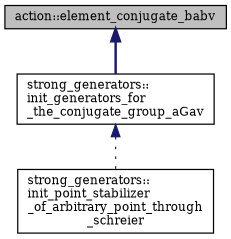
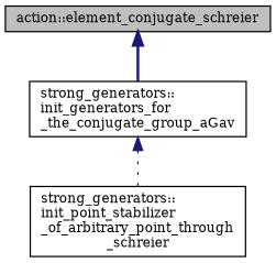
  digraph {
    rankdir=TB
    fontname="DejaVu Serif"
    node [color=black fillcolor=white fontname="DejaVu Serif" fontsize=10 shape=record style=filled]
    edge [color=midnightblue dir=back fontname="DejaVu Serif" fontsize=10 labelfontname=Helvetica labelfontsize=10]
-   n1 [fillcolor=grey75 fontcolor=black height=0.2 label="action::element_conjugate_babv" width=0.4]
+   n1 [fillcolor=grey75 fontcolor=black height=0.2 label="action::element_conjugate_schreier" width=0.4]
    n2 [height=0.2 label="strong_generators::\linit_generators_for\l_the_conjugate_group_aGav" width=0.4]
    n3 [height=0.2 label="strong_generators::\linit_point_stabilizer\l_of_arbitrary_point_through\l_schreier" width=0.4]
    n1 -> n2 [style=bold]
    n2 -> n3 [style=dotted]
  }
